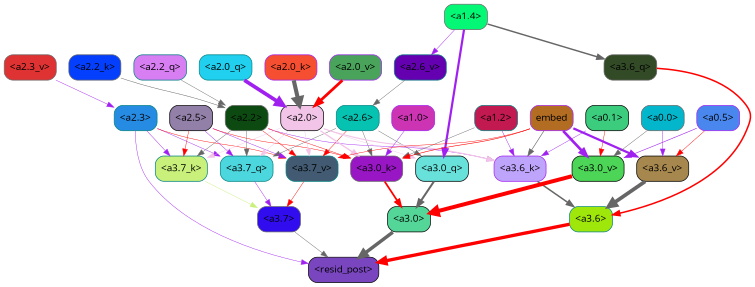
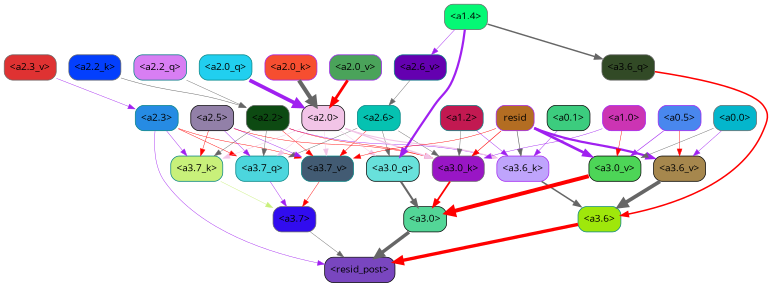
  strict digraph {
    fontname="Open Sans"
    splines=true
    node [color=teal fontname="Open Sans" shape=box style="filled, rounded"]
    edge [color=gray40 fontname="Open Sans" penwidth=0.6]
    "<a3.7>" [color=gray40 fillcolor="#310cef"]
    "<resid_post>" [color=black fillcolor="#7946bf"]
    "<a3.6>" [fillcolor="#9fe70b"]
    "<a3.0>" [color=black fillcolor="#53d697"]
    "<a2.3>" [fillcolor="#268be3"]
    "<a3.7_q>" [fillcolor="#4cd6dd"]
    "<a3.7_k>" [fillcolor="#c8f07a"]
    "<a3.7_v>" [fillcolor="#425b73"]
    "<a3.6_q>" [color=gray40 fillcolor="#324a26"]
    "<a3.0_q>" [color=black fillcolor="#68e1db"]
    "<a3.6_k>" [color=purple fillcolor="#bfa4fc"]
    "<a3.0_k>" [color=gray40 fillcolor="#9916c5"]
    "<a3.6_v>" [color=black fillcolor="#a6874d"]
    "<a3.0_v>" [color=black fillcolor="#4dd557"]
    "<a2.6>" [fillcolor="#05c2b1"]
    "<a2.5>" [color=black fillcolor="#9280a8"]
    "<a2.2>" [color=gray40 fillcolor="#0d4a12"]
    "<a2.0>" [color=black fillcolor="#f2c4e7"]
    "<a1.4>" [color=gray40 fillcolor="#05f875"]
    "<a2.6_v>" [fillcolor="#6400b0"]
    "<a1.2>" [fillcolor="#c21951"]
    "<a0.1>" [color=black fillcolor="#3ccc7e"]
-   embed [color=purple fillcolor="#b36d22"]
+   embed [color=purple fillcolor="#b36d22" label=resid]
    "<a1.0>" [color=purple fillcolor="#cc34b3"]
    "<a0.5>" [color=purple fillcolor="#4987ee"]
    "<a0.0>" [color=gray40 fillcolor="#04b6cc"]
    "<a2.2_q>" [fillcolor="#d87ef3"]
    "<a2.0_q>" [fillcolor="#21cfef"]
    "<a2.2_k>" [color=gray40 fillcolor="#033ffd"]
    "<a2.0_k>" [color=purple fillcolor="#f64e30"]
    "<a2.3_v>" [color=gray40 fillcolor="#df3232"]
    "<a2.0_v>" [color=purple fillcolor="#4aa35a"]
    "<a3.7>" -> "<resid_post>"
    "<a3.6>" -> "<resid_post>" [color=red penwidth=4.751592040061951]
    "<a3.0>" -> "<resid_post>" [penwidth=4.904066681861877]
    "<a2.3>" -> "<resid_post>" [color=purple]
-   "<a2.3>" -> "<a3.7_q>" [color=purple]
+   "<a2.3>" -> "<a3.7_q>" [color=red]
    "<a2.3>" -> "<a3.7_k>" [color=purple penwidth=0.6069068089127541]
    "<a2.3>" -> "<a3.7_v>" [color=red]
    "<a3.7_q>" -> "<a3.7>" [color=purple]
    "<a3.7_k>" -> "<a3.7>" [color="#c8f07a"]
    "<a3.7_v>" -> "<a3.7>" [color=red]
    "<a3.6_q>" -> "<a3.6>" [color=red penwidth=2.160832464694977]
    "<a3.0_q>" -> "<a3.0>" [penwidth=2.870753765106201]
    "<a3.6_k>" -> "<a3.6>" [penwidth=2.13908451795578]
    "<a3.0_k>" -> "<a3.0>" [color=red penwidth=2.520303964614868]
    "<a3.6_v>" -> "<a3.6>" [penwidth=5.297133803367615]
    "<a3.0_v>" -> "<a3.0>" [color=red penwidth=5.680712580680847]
    "<a2.6>" -> "<a3.7_q>"
    "<a2.6>" -> "<a3.7_v>" [color=red]
    "<a2.6>" -> "<a3.0_q>"
    "<a2.6>" -> "<a3.0_k>"
    "<a2.5>" -> "<a3.7_q>" [color=purple]
    "<a2.5>" -> "<a3.7_k>" [color=red]
    "<a2.5>" -> "<a3.7_v>" [color=purple]
    "<a2.5>" -> "<a3.0_k>" [color=red]
    "<a2.2>" -> "<a3.7_q>"
    "<a2.2>" -> "<a3.7_k>"
    "<a2.2>" -> "<a3.7_v>" [color=red]
    "<a2.2>" -> "<a3.6_k>" [color=purple]
    "<a2.2>" -> "<a3.0_k>" [color=red]
    "<a2.0>" -> "<a3.7_q>" [color="#f2c4e7"]
    "<a2.0>" -> "<a3.7_k>" [color="#f2c4e7"]
    "<a2.0>" -> "<a3.7_v>" [color="#f2c4e7"]
    "<a2.0>" -> "<a3.0_q>" [color="#f2c4e7"]
    "<a2.0>" -> "<a3.6_k>" [color="#f2c4e7" penwidth=1.564806342124939]
    "<a2.0>" -> "<a3.0_k>" [color="#f2c4e7" penwidth=1.9353990852832794]
    "<a1.4>" -> "<a3.6_q>" [penwidth=2.0727532356977463]
    "<a1.4>" -> "<a3.0_q>" [color=purple penwidth=3.1279823780059814]
    "<a1.4>" -> "<a2.6_v>" [color=purple]
    "<a2.6_v>" -> "<a2.6>"
    "<a1.2>" -> "<a3.6_k>" [color=purple]
    "<a1.2>" -> "<a3.0_k>"
    "<a0.1>" -> "<a3.6_k>" [color=purple]
    embed -> "<a3.7_v>" [color=red]
    embed -> "<a3.6_k>" [penwidth=0.8915999233722687]
    embed -> "<a3.0_k>" [color=red penwidth=0.832088902592659]
    embed -> "<a3.6_v>" [color=purple penwidth=3.1840110421180725]
    embed -> "<a3.0_v>" [color=purple penwidth=3.8132747188210487]
    "<a1.0>" -> "<a3.0_k>" [color=purple]
-   "<a0.1>" -> "<a3.0_v>" [color=red]
+   "<a1.0>" -> "<a3.0_v>" [color=red]
    "<a0.5>" -> "<a3.6_v>" [color=red]
    "<a0.5>" -> "<a3.0_v>" [color=purple penwidth=0.8331108838319778]
    "<a0.0>" -> "<a3.6_v>" [color=purple]
    "<a0.0>" -> "<a3.0_v>"
    "<a2.2_q>" -> "<a2.2>"
    "<a2.0_q>" -> "<a2.0>" [color=purple penwidth=5.29856276512146]
    "<a2.2_k>" -> "<a2.2>" [penwidth=0.6722683310508728]
    "<a2.0_k>" -> "<a2.0>" [penwidth=5.859246134757996]
    "<a2.3_v>" -> "<a2.3>" [color=purple]
    "<a2.0_v>" -> "<a2.0>" [color=red penwidth=3.9621697664260864]
  }
